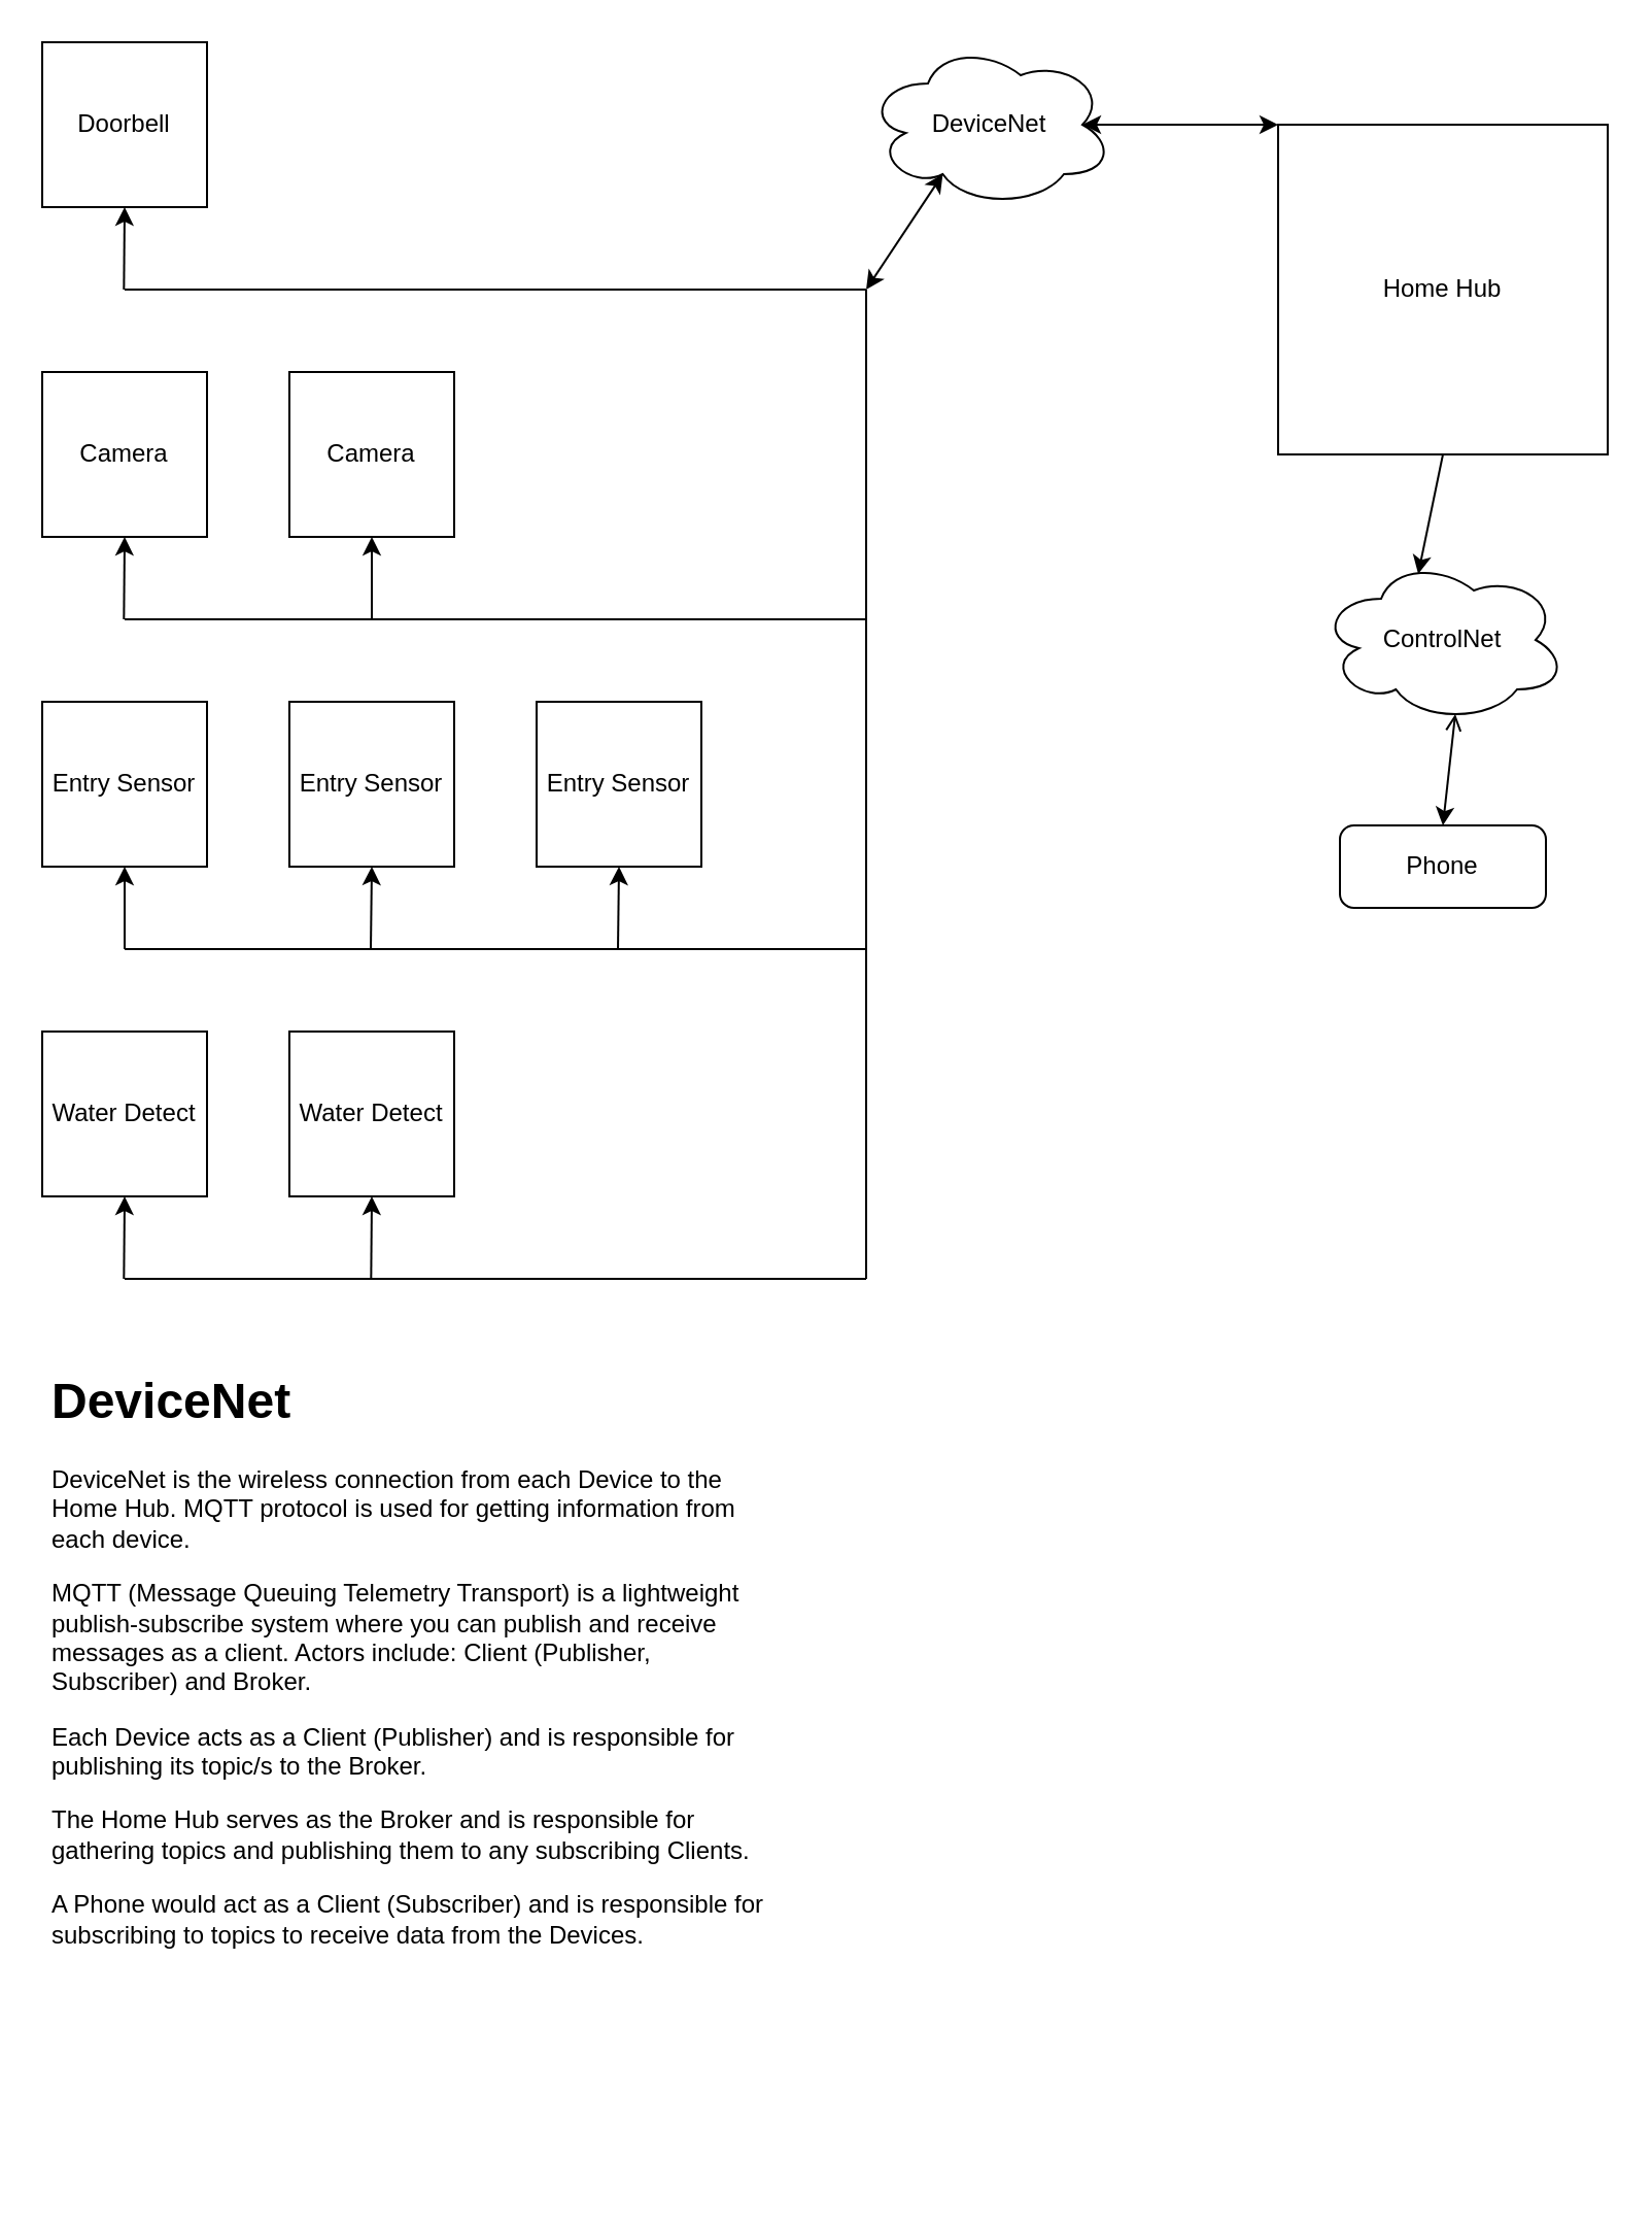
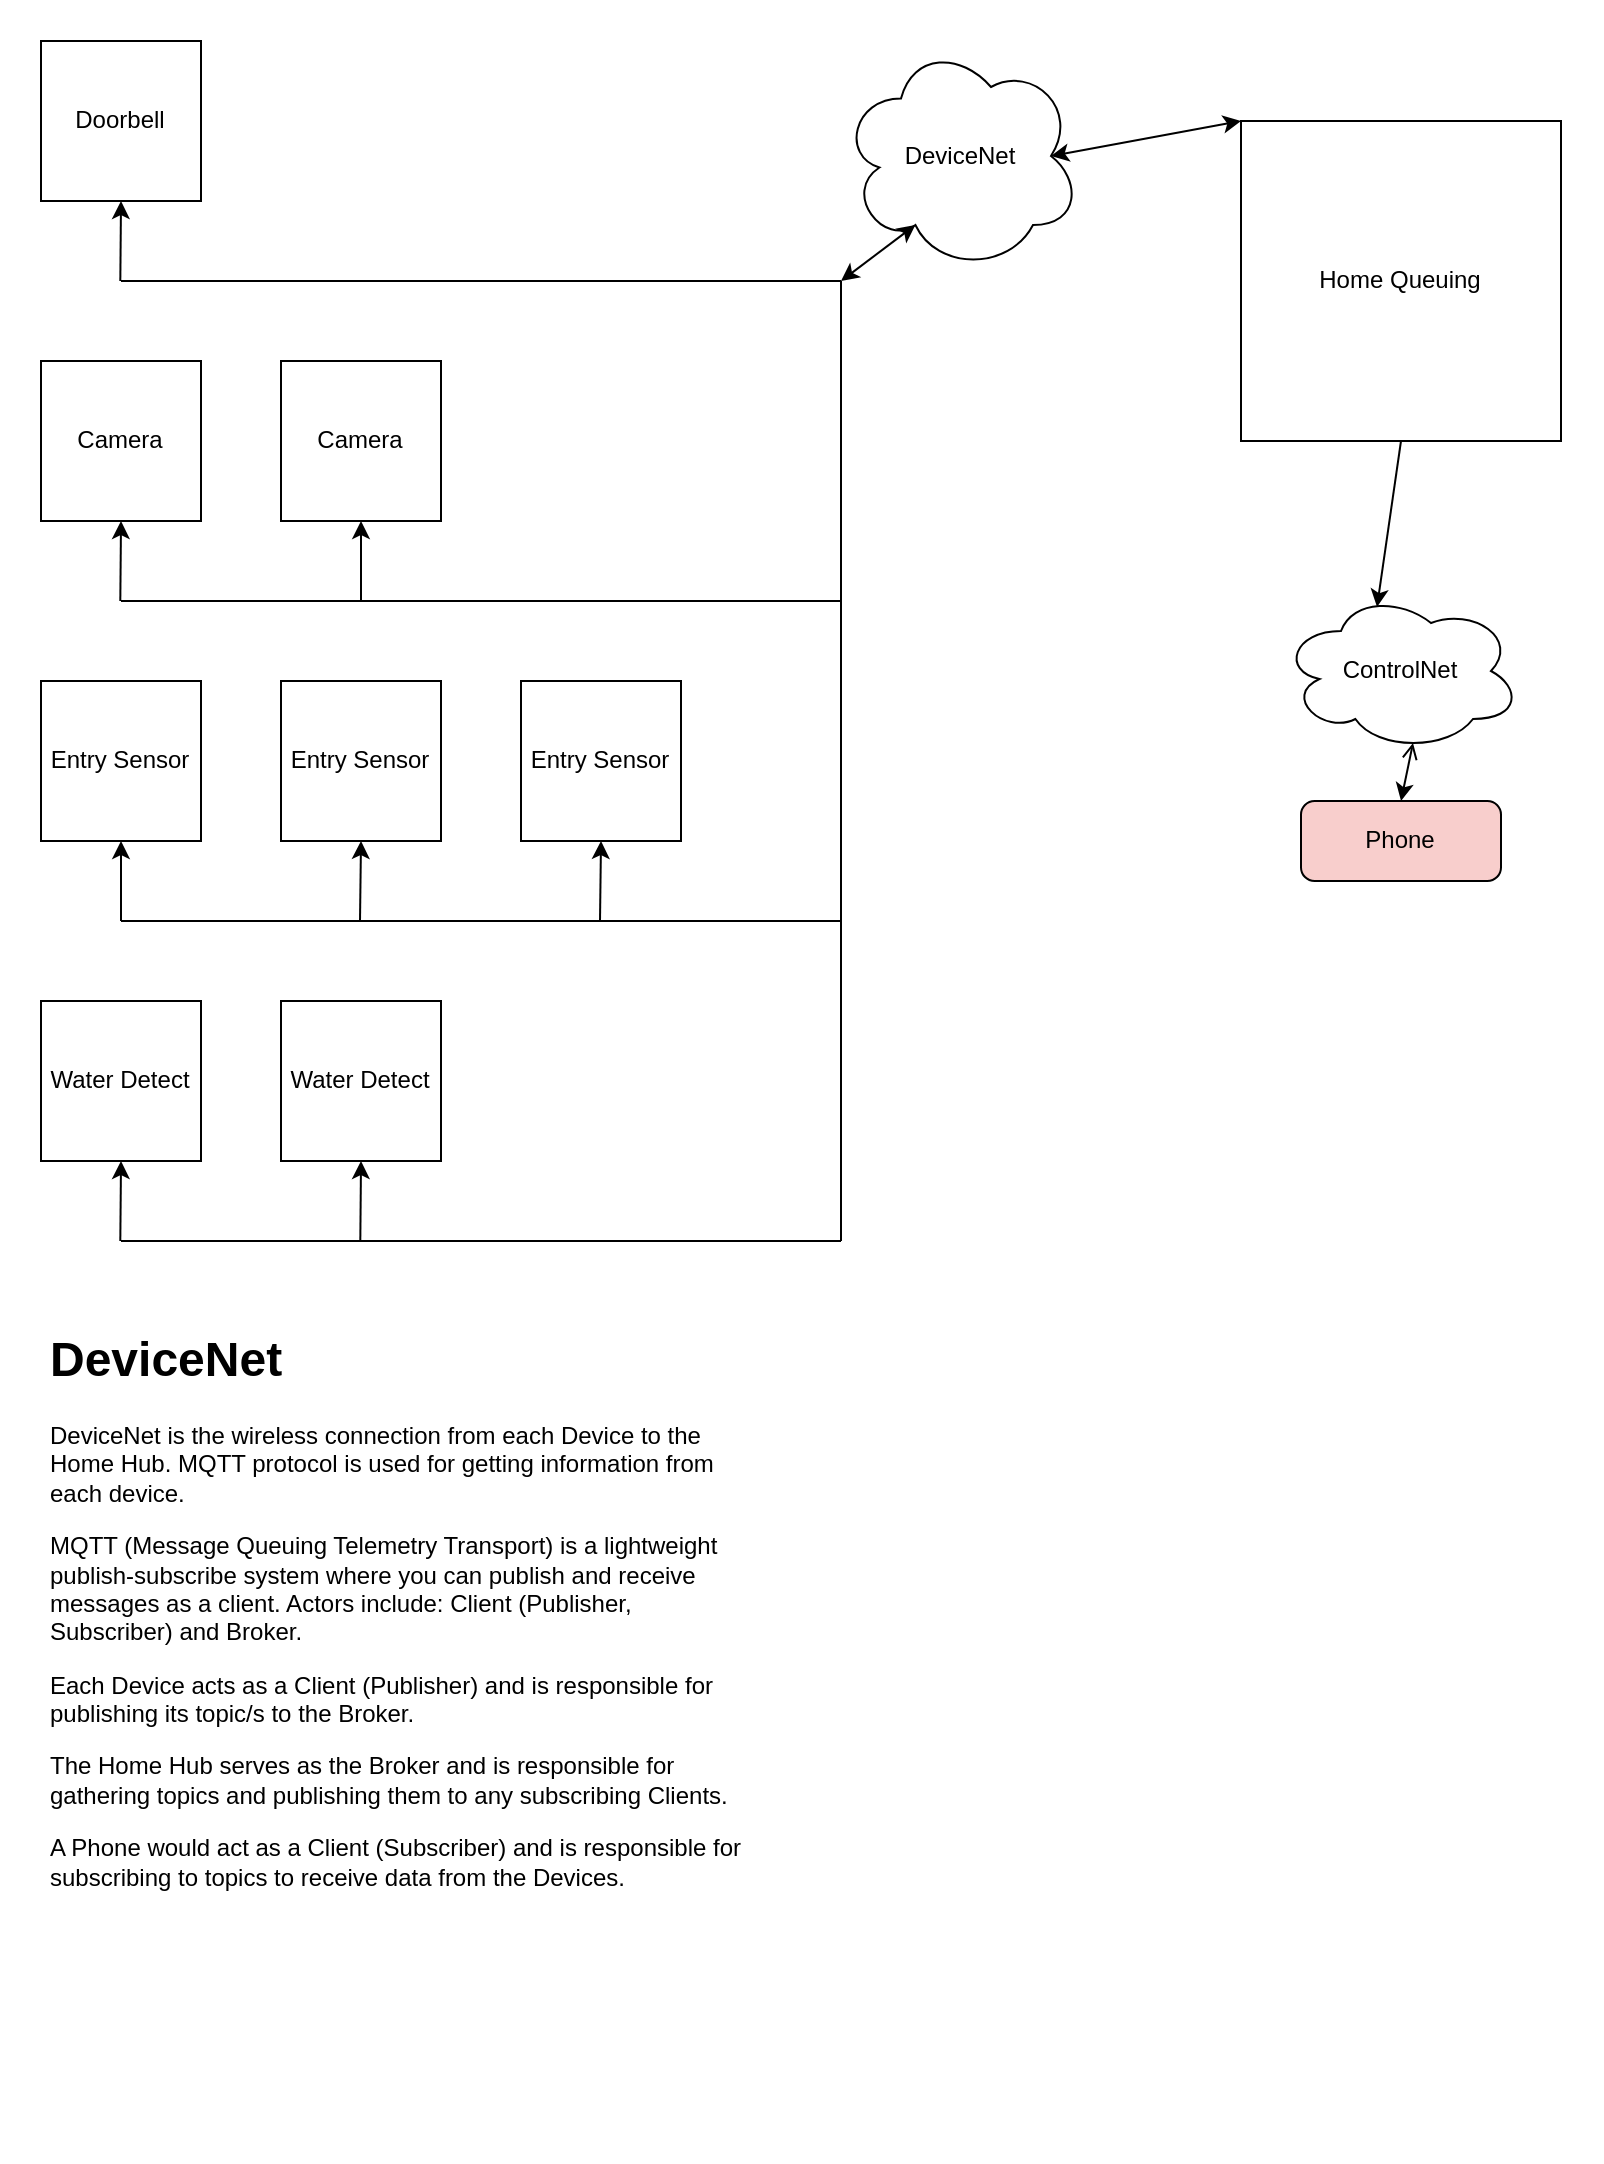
  <mxCell id="0" />
  <mxCell id="1" parent="0" />
- <mxCell id="2" value="Home Hub" style="rounded=0;whiteSpace=wrap;html=1;" parent="1" vertex="1"><mxGeometry x="620" y="60" width="160" height="160" as="geometry" /></mxCell>
+ <mxCell id="2" value="Home Queuing" style="rounded=0;whiteSpace=wrap;html=1;" parent="1" vertex="1"><mxGeometry x="620" y="60" width="160" height="160" as="geometry" /></mxCell>
  <mxCell id="3" value="Camera" style="whiteSpace=wrap;html=1;aspect=fixed;" parent="1" vertex="1"><mxGeometry x="20" y="180" width="80" height="80" as="geometry" /></mxCell>
  <mxCell id="4" value="Entry Sensor" style="whiteSpace=wrap;html=1;aspect=fixed;" parent="1" vertex="1"><mxGeometry x="260" y="340" width="80" height="80" as="geometry" /></mxCell>
  <mxCell id="5" value="Entry Sensor" style="whiteSpace=wrap;html=1;aspect=fixed;" parent="1" vertex="1"><mxGeometry x="140" y="340" width="80" height="80" as="geometry" /></mxCell>
  <mxCell id="6" value="Entry Sensor" style="whiteSpace=wrap;html=1;aspect=fixed;" parent="1" vertex="1"><mxGeometry x="20" y="340" width="80" height="80" as="geometry" /></mxCell>
  <mxCell id="7" value="Water Detect" style="whiteSpace=wrap;html=1;aspect=fixed;" parent="1" vertex="1"><mxGeometry x="20" y="500" width="80" height="80" as="geometry" /></mxCell>
  <mxCell id="8" value="Water Detect" style="whiteSpace=wrap;html=1;aspect=fixed;" parent="1" vertex="1"><mxGeometry x="140" y="500" width="80" height="80" as="geometry" /></mxCell>
  <mxCell id="9" value="Doorbell" style="whiteSpace=wrap;html=1;aspect=fixed;" parent="1" vertex="1"><mxGeometry x="20" y="20" width="80" height="80" as="geometry" /></mxCell>
  <mxCell id="10" value="Camera" style="whiteSpace=wrap;html=1;aspect=fixed;" parent="1" vertex="1"><mxGeometry x="140" y="180" width="80" height="80" as="geometry" /></mxCell>
- <mxCell id="11" value="Phone" style="rounded=1;whiteSpace=wrap;html=1;rotation=0;arcSize=17;" parent="1" vertex="1"><mxGeometry x="650" y="400" width="100" height="40" as="geometry" /></mxCell>
+ <mxCell id="11" value="Phone" style="rounded=1;whiteSpace=wrap;html=1;rotation=0;arcSize=17;fillColor=#f8cecc;" parent="1" vertex="1"><mxGeometry x="650" y="400" width="100" height="40" as="geometry" /></mxCell>
  <mxCell id="12" value="" style="endArrow=none;html=1;" parent="1" edge="1"><mxGeometry width="50" height="50" relative="1" as="geometry"><mxPoint x="420" y="620" as="sourcePoint" /><mxPoint x="420" y="140" as="targetPoint" /></mxGeometry></mxCell>
  <mxCell id="13" value="" style="endArrow=none;html=1;" parent="1" edge="1"><mxGeometry width="50" height="50" relative="1" as="geometry"><mxPoint x="60" y="140" as="sourcePoint" /><mxPoint x="420" y="140" as="targetPoint" /></mxGeometry></mxCell>
  <mxCell id="14" value="" style="endArrow=none;html=1;" parent="1" edge="1"><mxGeometry width="50" height="50" relative="1" as="geometry"><mxPoint x="60" y="300" as="sourcePoint" /><mxPoint x="420" y="300" as="targetPoint" /></mxGeometry></mxCell>
  <mxCell id="15" value="" style="endArrow=none;html=1;" parent="1" edge="1"><mxGeometry width="50" height="50" relative="1" as="geometry"><mxPoint x="60" y="460" as="sourcePoint" /><mxPoint x="420" y="460" as="targetPoint" /></mxGeometry></mxCell>
  <mxCell id="16" value="" style="endArrow=classic;html=1;entryX=0.5;entryY=1;entryDx=0;entryDy=0;" parent="1" target="6" edge="1"><mxGeometry width="50" height="50" relative="1" as="geometry"><mxPoint x="60" y="460" as="sourcePoint" /><mxPoint x="40" y="450" as="targetPoint" /></mxGeometry></mxCell>
  <mxCell id="17" value="" style="endArrow=classic;html=1;entryX=0.5;entryY=1;entryDx=0;entryDy=0;" parent="1" target="5" edge="1"><mxGeometry width="50" height="50" relative="1" as="geometry"><mxPoint x="179.5" y="460" as="sourcePoint" /><mxPoint x="180" y="430" as="targetPoint" /></mxGeometry></mxCell>
  <mxCell id="18" value="" style="endArrow=classic;html=1;entryX=0.5;entryY=1;entryDx=0;entryDy=0;" parent="1" target="4" edge="1"><mxGeometry width="50" height="50" relative="1" as="geometry"><mxPoint x="299.5" y="460" as="sourcePoint" /><mxPoint x="290" y="440" as="targetPoint" /></mxGeometry></mxCell>
  <mxCell id="19" value="" style="endArrow=classic;html=1;entryX=0.5;entryY=1;entryDx=0;entryDy=0;" parent="1" target="3" edge="1"><mxGeometry width="50" height="50" relative="1" as="geometry"><mxPoint x="59.66" y="300" as="sourcePoint" /><mxPoint x="59.66" y="260" as="targetPoint" /></mxGeometry></mxCell>
  <mxCell id="20" value="" style="endArrow=classic;html=1;entryX=0.5;entryY=1;entryDx=0;entryDy=0;" parent="1" target="10" edge="1"><mxGeometry width="50" height="50" relative="1" as="geometry"><mxPoint x="180" y="300" as="sourcePoint" /><mxPoint x="179.66" y="260" as="targetPoint" /></mxGeometry></mxCell>
  <mxCell id="21" value="" style="endArrow=classic;html=1;entryX=0.5;entryY=1;entryDx=0;entryDy=0;" parent="1" target="9" edge="1"><mxGeometry width="50" height="50" relative="1" as="geometry"><mxPoint x="59.66" y="140" as="sourcePoint" /><mxPoint x="59.66" y="100" as="targetPoint" /></mxGeometry></mxCell>
  <mxCell id="22" value="" style="endArrow=classic;html=1;entryX=0.5;entryY=1;entryDx=0;entryDy=0;" parent="1" target="7" edge="1"><mxGeometry width="50" height="50" relative="1" as="geometry"><mxPoint x="59.66" y="620" as="sourcePoint" /><mxPoint x="59.66" y="580" as="targetPoint" /></mxGeometry></mxCell>
  <mxCell id="23" value="" style="endArrow=classic;html=1;entryX=0.5;entryY=1;entryDx=0;entryDy=0;" parent="1" target="8" edge="1"><mxGeometry width="50" height="50" relative="1" as="geometry"><mxPoint x="179.66" y="620" as="sourcePoint" /><mxPoint x="179.66" y="580" as="targetPoint" /></mxGeometry></mxCell>
  <mxCell id="24" value="" style="endArrow=none;html=1;" parent="1" edge="1"><mxGeometry width="50" height="50" relative="1" as="geometry"><mxPoint x="420" y="620" as="sourcePoint" /><mxPoint x="60" y="620" as="targetPoint" /></mxGeometry></mxCell>
- <mxCell id="25" value="DeviceNet" style="ellipse;shape=cloud;whiteSpace=wrap;html=1;" parent="1" vertex="1"><mxGeometry x="420" y="20" width="120" height="80" as="geometry" /></mxCell>
+ <mxCell id="25" value="DeviceNet" style="ellipse;shape=cloud;whiteSpace=wrap;html=1;" parent="1" vertex="1"><mxGeometry x="420" y="20" width="120" height="115" as="geometry" /></mxCell>
  <mxCell id="26" value="" style="endArrow=classic;startArrow=classic;html=1;entryX=0.31;entryY=0.8;entryDx=0;entryDy=0;entryPerimeter=0;" parent="1" target="25" edge="1"><mxGeometry width="50" height="50" relative="1" as="geometry"><mxPoint x="420" y="140" as="sourcePoint" /><mxPoint x="430" y="240" as="targetPoint" /></mxGeometry></mxCell>
  <mxCell id="27" value="" style="endArrow=classic;startArrow=classic;html=1;entryX=0.875;entryY=0.5;entryDx=0;entryDy=0;entryPerimeter=0;exitX=0;exitY=0;exitDx=0;exitDy=0;" parent="1" source="2" target="25" edge="1"><mxGeometry width="50" height="50" relative="1" as="geometry"><mxPoint x="500" y="188.4" as="sourcePoint" /><mxPoint x="515.6" y="130" as="targetPoint" /></mxGeometry></mxCell>
- <mxCell id="28" value="ControlNet" style="ellipse;shape=cloud;whiteSpace=wrap;html=1;" parent="1" vertex="1"><mxGeometry x="640" y="270" width="120" height="80" as="geometry" /></mxCell>
+ <mxCell id="28" value="ControlNet" style="ellipse;shape=cloud;whiteSpace=wrap;html=1;" parent="1" vertex="1"><mxGeometry x="640" y="295" width="120" height="80" as="geometry" /></mxCell>
  <mxCell id="29" value="" style="endArrow=open;startArrow=classic;html=1;entryX=0.55;entryY=0.95;entryDx=0;entryDy=0;entryPerimeter=0;exitX=0.5;exitY=0;exitDx=0;exitDy=0;" parent="1" source="11" target="28" edge="1"><mxGeometry width="50" height="50" relative="1" as="geometry"><mxPoint x="470" y="310" as="sourcePoint" /><mxPoint x="520" y="260" as="targetPoint" /></mxGeometry></mxCell>
  <mxCell id="30" value="" style="endArrow=none;startArrow=classic;html=1;entryX=0.5;entryY=1;entryDx=0;entryDy=0;exitX=0.4;exitY=0.1;exitDx=0;exitDy=0;exitPerimeter=0;" parent="1" source="28" target="2" edge="1"><mxGeometry width="50" height="50" relative="1" as="geometry"><mxPoint x="480" y="320" as="sourcePoint" /><mxPoint x="530" y="270" as="targetPoint" /></mxGeometry></mxCell>
  <mxCell id="31" value="&lt;h1&gt;DeviceNet&lt;/h1&gt;&lt;p&gt;DeviceNet is the wireless connection from each Device to the Home Hub. MQTT protocol is used for getting information from each device.&lt;/p&gt;&lt;p&gt;MQTT (Message Queuing Telemetry Transport) is a lightweight publish-subscribe system where you can publish and receive messages as a client. Actors include: Client (Publisher, Subscriber) and Broker.&lt;/p&gt;&lt;p&gt;Each Device acts as a Client (Publisher) and is responsible for publishing its topic/s to the Broker.&lt;/p&gt;&lt;p&gt;The Home Hub serves as the Broker and is responsible for gathering topics and publishing them to any subscribing Clients.&lt;/p&gt;&lt;p&gt;A Phone would act as a Client (Subscriber) and is responsible for subscribing to topics to receive data from the Devices.&lt;/p&gt;" style="text;html=1;strokeColor=none;fillColor=none;spacing=5;spacingTop=-20;whiteSpace=wrap;overflow=hidden;rounded=0;" parent="1" vertex="1"><mxGeometry x="20" y="660" width="360" height="400" as="geometry" /></mxCell>
